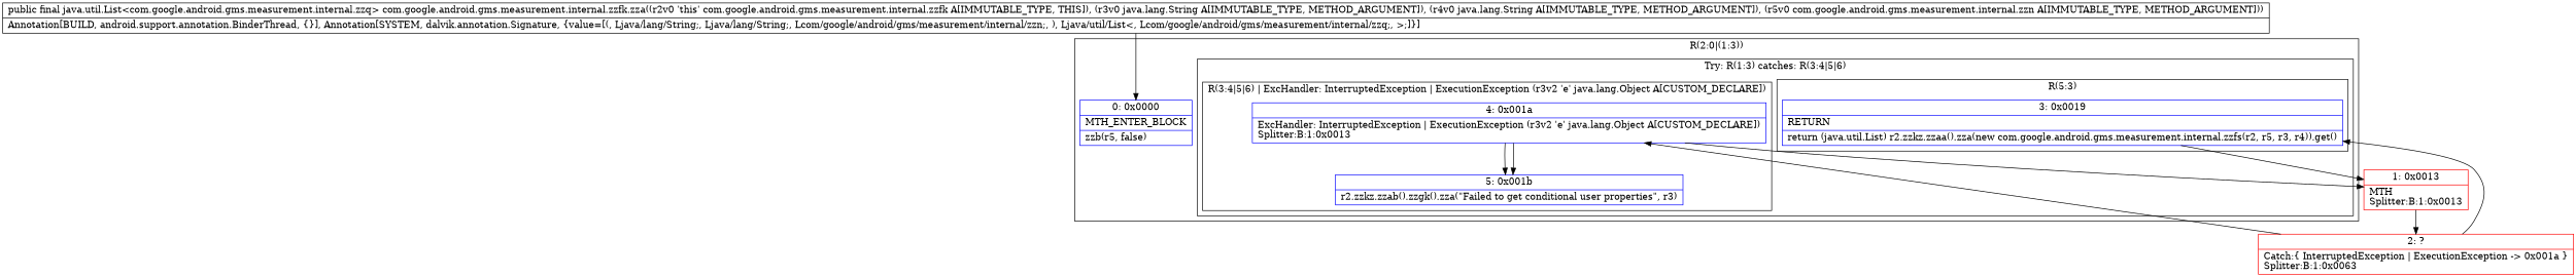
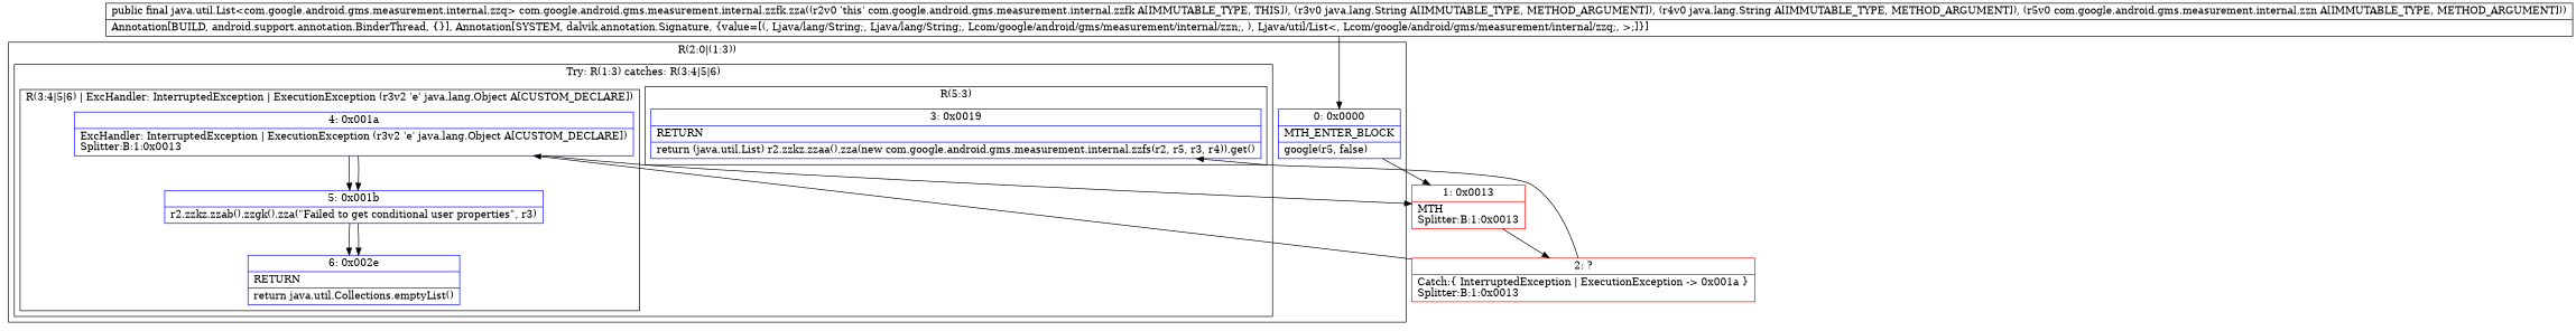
  digraph {
    node [color=blue shape=record]
    n1 [label="{3\:\ 0x0019|RETURN\l|return (java.util.List) r2.zzkz.zzaa().zza(new com.google.android.gms.measurement.internal.zzfs(r2, r5, r3, r4)).get()\l}"]
    n2 [label="{4\:\ 0x001a|ExcHandler: InterruptedException \| ExecutionException (r3v2 'e' java.lang.Object A[CUSTOM_DECLARE])\lSplitter:B:1:0x0013\l}"]
    n3 [label="{5\:\ 0x001b|r2.zzkz.zzab().zzgk().zza(\"Failed to get conditional user properties\", r3)\l}"]
-   n5 [label="{0\:\ 0x0000|MTH_ENTER_BLOCK\l|zzb(r5, false)\l}"]
+   n4 [label="{6\:\ 0x002e|RETURN\l|return java.util.Collections.emptyList()\l}"]
+   n5 [label="{0\:\ 0x0000|MTH_ENTER_BLOCK\l|google(r5, false)\l}"]
    n6 [color=red label="{1\:\ 0x0013|MTH\lSplitter:B:1:0x0013\l}"]
-   n7 [color=red label="{2\:\ ?|Catch:\{ InterruptedException \| ExecutionException \-\> 0x001a \}\lSplitter:B:1:0x0063\l}"]
+   n7 [color=red label="{2\:\ ?|Catch:\{ InterruptedException \| ExecutionException \-\> 0x001a \}\lSplitter:B:1:0x0013\l}"]
    n8 [label="{public final java.util.List\<com.google.android.gms.measurement.internal.zzq\> com.google.android.gms.measurement.internal.zzfk.zza((r2v0 'this' com.google.android.gms.measurement.internal.zzfk A[IMMUTABLE_TYPE, THIS]), (r3v0 java.lang.String A[IMMUTABLE_TYPE, METHOD_ARGUMENT]), (r4v0 java.lang.String A[IMMUTABLE_TYPE, METHOD_ARGUMENT]), (r5v0 com.google.android.gms.measurement.internal.zzn A[IMMUTABLE_TYPE, METHOD_ARGUMENT]))  | Annotation[BUILD, android.support.annotation.BinderThread, \{\}], Annotation[SYSTEM, dalvik.annotation.Signature, \{value=[(, Ljava\/lang\/String;, Ljava\/lang\/String;, Lcom\/google\/android\/gms\/measurement\/internal\/zzn;, ), Ljava\/util\/List\<, Lcom\/google\/android\/gms\/measurement\/internal\/zzq;, \>;]\}]\l}" color=""]
    subgraph cluster_1 {
      label="R(2:0|(1:3))"
      n5
      subgraph cluster_2 {
        label="Try: R(1:3) catches: R(3:4|5|6)"
        subgraph cluster_3 {
          label="R(5:3)"
          n1
        }
        subgraph cluster_4 {
          label="R(3:4|5|6) | ExcHandler: InterruptedException \| ExecutionException (r3v2 'e' java.lang.Object A[CUSTOM_DECLARE])\l"
          n2
          n3
+         n4
        }
      }
    }
    subgraph cluster_5 {
      label="R(3:4|5|6) | ExcHandler: InterruptedException \| ExecutionException (r3v2 'e' java.lang.Object A[CUSTOM_DECLARE])\l"
    }
    n2 -> n3
    n2 -> n3
    n2 -> n6
-   n1 -> n6
+   n3 -> n4
+   n3 -> n4
+   n5 -> n6
    n6 -> n7
    n7 -> n1
    n7 -> n2
    n8 -> n5
  }
